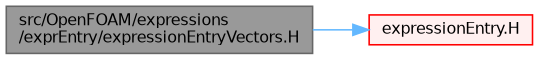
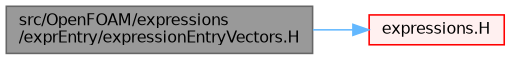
  digraph {
    rankdir=LR
    node [fontname=Helvetica fontsize=10 shape=box style=filled]
    n1 [color=gray40 fillcolor=grey60 fontcolor=black height=0.2 label="src/OpenFOAM/expressions\l/exprEntry/expressionEntryVectors.H" width=0.4]
-   n2 [color=red fillcolor="#FFF0F0" height=0.2 label="expressionEntry.H" width=0.4]
+   n2 [color=red fillcolor="#FFF0F0" height=0.2 label="expressions.H" width=0.4]
    n1 -> n2 [color=steelblue1 fontname=Helvetica fontsize=10 labelfontname=Helvetica labelfontsize=10 style=solid]
  }
